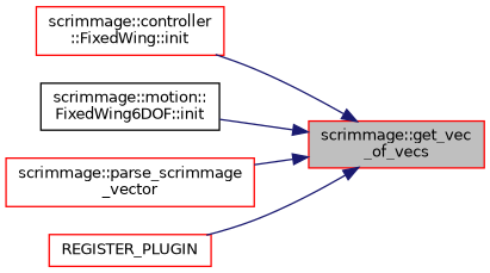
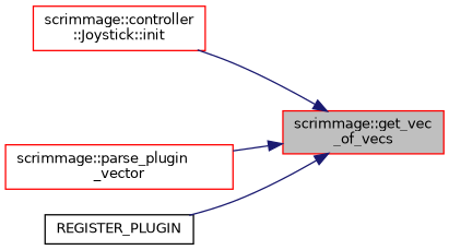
  digraph {
    rankdir=RL
    node [color=red fillcolor=white fontname=Helvetica fontsize=10 shape=record style=filled]
    edge [color=midnightblue dir=back fontname=Helvetica fontsize=10 labelfontname=Helvetica labelfontsize=10 style=solid]
    n1 [fillcolor=grey75 fontcolor=black height=0.2 label="scrimmage::get_vec\l_of_vecs" width=0.4]
-   n2 [height=0.2 label="scrimmage::controller\l::FixedWing::init" width=0.4]
-   n3 [color=black height=0.2 label="scrimmage::motion::\lFixedWing6DOF::init" width=0.4]
-   n4 [height=0.2 label="scrimmage::parse_scrimmage\l_vector" width=0.4]
-   n5 [height=0.2 label=REGISTER_PLUGIN width=0.4]
+   n2 [height=0.2 label="scrimmage::controller\l::Joystick::init" width=0.4]
+   n4 [height=0.2 label="scrimmage::parse_plugin\l_vector" width=0.4]
+   n5 [color=black height=0.2 label=REGISTER_PLUGIN width=0.4]
    n1 -> n2
-   n1 -> n3
    n1 -> n4
    n1 -> n5
  }
